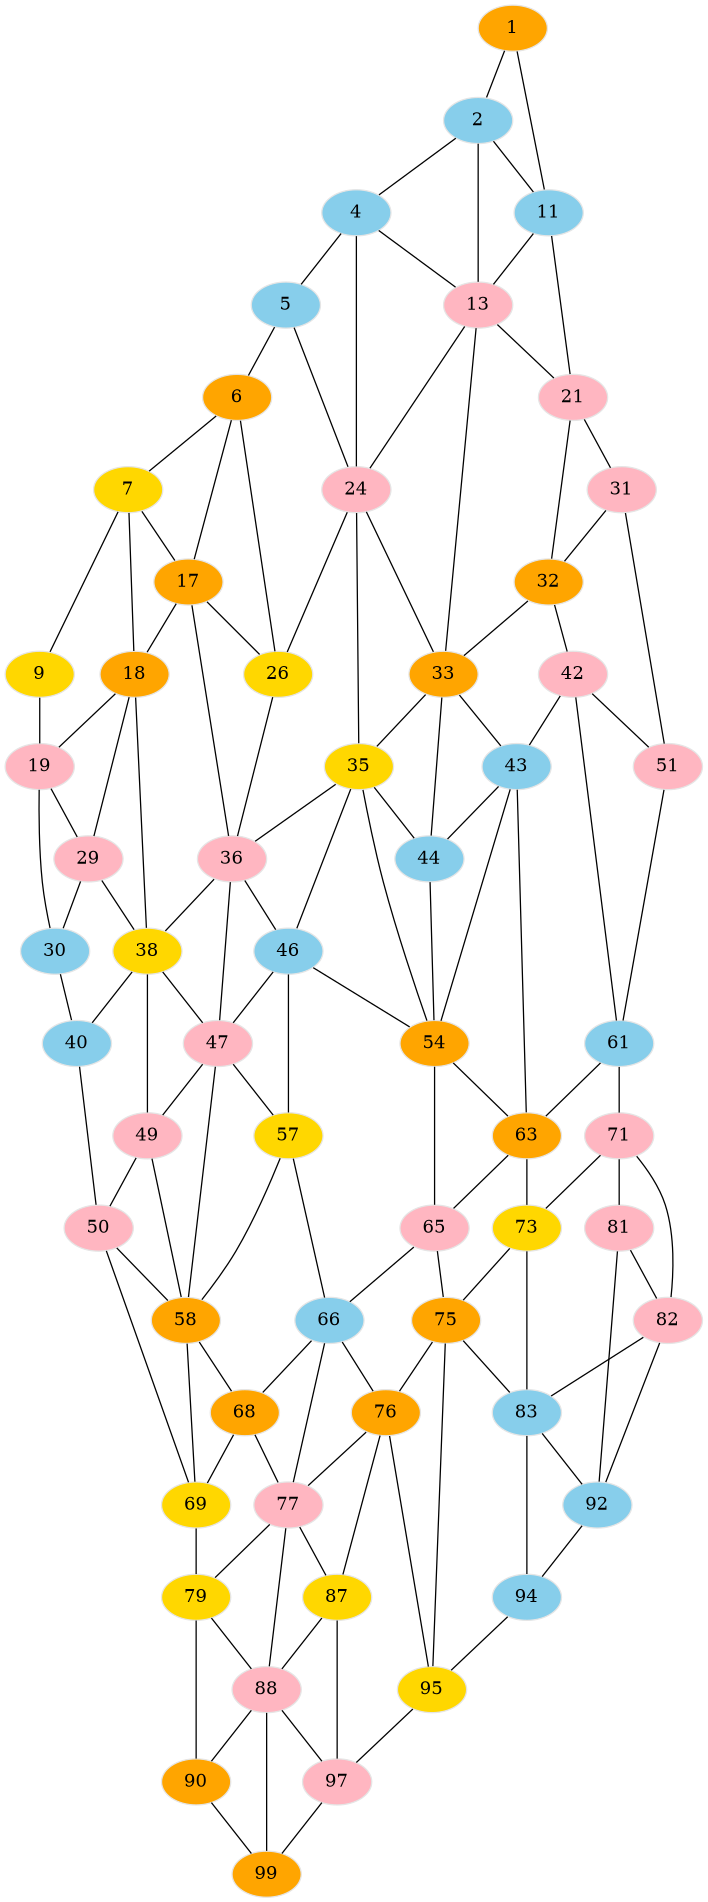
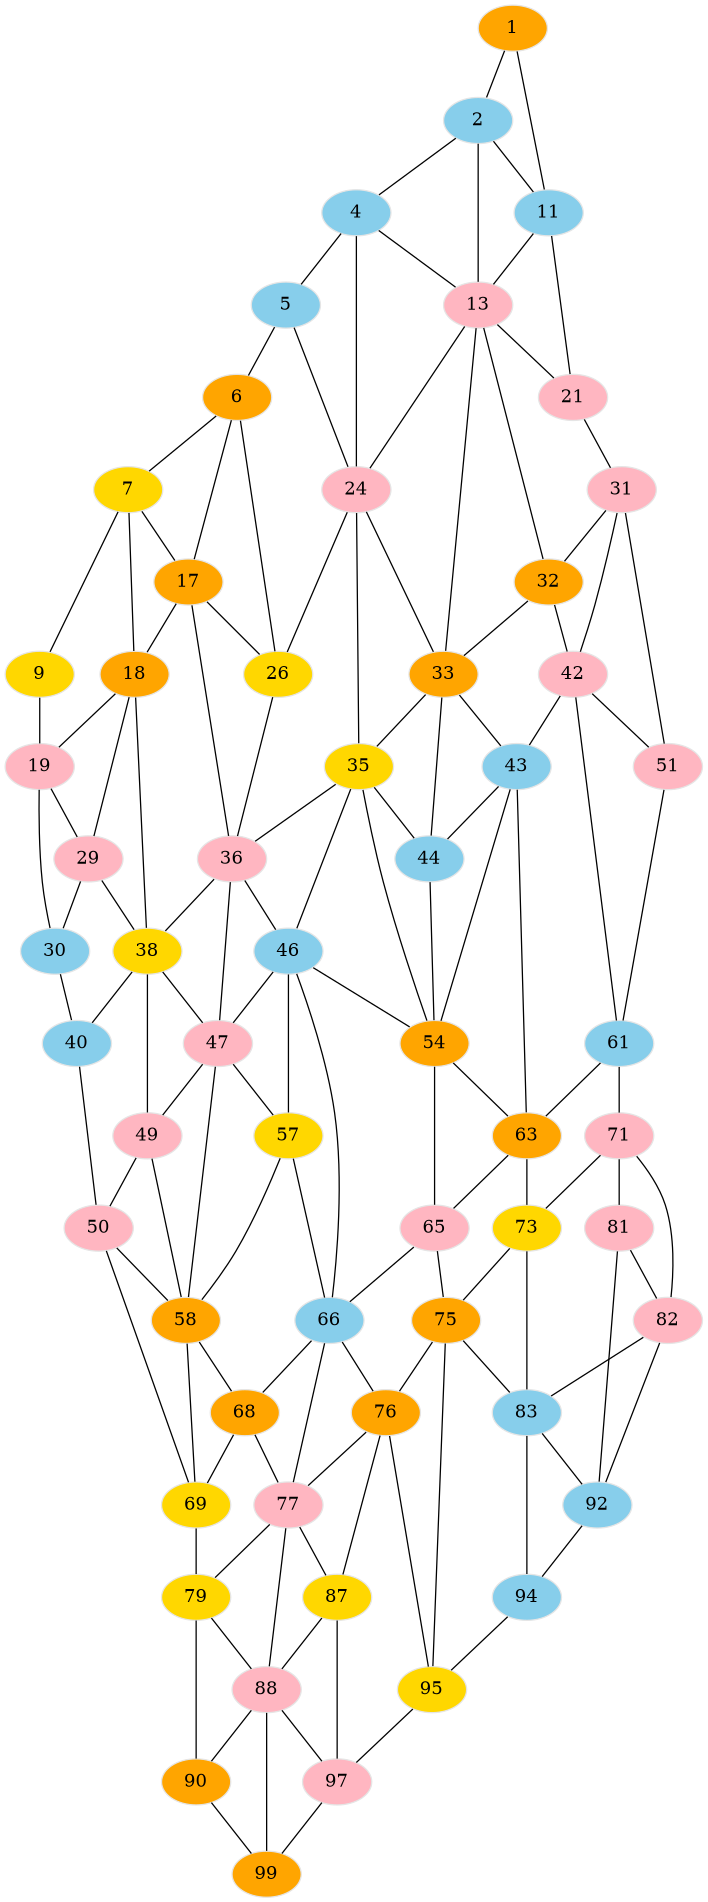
  graph {
    node [color=gray90 fillcolor=lightpink style=filled]
    2 [fillcolor=skyblue super="+3"]
    11 [fillcolor=skyblue super="+12"]
    4 [fillcolor=skyblue super="+14"]
    13 [super="+23"]
    1 [fillcolor=orange]
    21 [super="+22"]
    5 [fillcolor=skyblue super="+15"]
    24 [super="+25"]
    33 [fillcolor=orange super="+34"]
    6 [fillcolor=orange super="+16"]
    26 [fillcolor=gold]
    35 [fillcolor=gold super="+45"]
    7 [fillcolor=gold super="+8"]
    17 [fillcolor=orange super="+27"]
    9 [fillcolor=gold super="+10"]
    18 [fillcolor=orange super="+28"]
    36 [super="+37"]
    19 [super="+20"]
    29
    38 [fillcolor=gold super="+39"]
    30 [fillcolor=skyblue]
    31 [super="+41"]
    32 [fillcolor=orange]
    43 [fillcolor=skyblue super="+53"]
    44 [fillcolor=skyblue]
    46 [fillcolor=skyblue super="+56"]
    47 [super="+48"]
    40 [fillcolor=skyblue]
    49
    42 [super="+52"]
    51
    54 [fillcolor=orange super="+55"]
    50 [super="+60"]
    61 [fillcolor=skyblue super="+62"]
    63 [fillcolor=orange super="+64"]
    57 [fillcolor=gold]
    66 [fillcolor=skyblue super="+67"]
    65
    58 [fillcolor=orange super="+59"]
    69 [fillcolor=gold super="+70"]
    71 [super="+72"]
    73 [fillcolor=gold super="+74"]
    68 [fillcolor=orange]
    76 [fillcolor=orange super="+86"]
    77 [super="+78"]
    79 [fillcolor=gold super="+80"]
    75 [fillcolor=orange super="+85"]
    81 [super="+91"]
    82
    83 [fillcolor=skyblue super="+84"]
    95 [fillcolor=gold super="+96"]
    87 [fillcolor=gold]
    88 [super="+89"]
    90 [fillcolor=orange super="+100"]
    92 [fillcolor=skyblue super="+93"]
    94 [fillcolor=skyblue]
    97 [super="+98"]
    99 [fillcolor=orange]
    2 -- 11
    2 -- 4
    2 -- 13
    11 -- 13
    11 -- 21 [weight=2]
    4 -- 13
    4 -- 5 [weight=2]
    4 -- 24
    13 -- 21
    13 -- 24
    13 -- 33
    1 -- 2
    1 -- 11
    21 -- 31
-   21 -- 32
+   13 -- 32
    5 -- 24
    5 -- 6 [weight=2]
    24 -- 33
    24 -- 26
    24 -- 35
    33 -- 35
    33 -- 43
    33 -- 44
    6 -- 26
    6 -- 7
    6 -- 17
    26 -- 36
    35 -- 36
    35 -- 44
    35 -- 46
    35 -- 54
    7 -- 17
    7 -- 9
    7 -- 18
    17 -- 26
    17 -- 18 [weight=2]
    17 -- 36
    9 -- 19 [weight=2]
    18 -- 19
    18 -- 29
    18 -- 38
    36 -- 38
    36 -- 46
    36 -- 47
    19 -- 29
    19 -- 30
    29 -- 38
    29 -- 30
    38 -- 47
    38 -- 40
    38 -- 49
    30 -- 40
    31 -- 32
+   31 -- 42
    31 -- 51
    32 -- 33
    32 -- 42
    43 -- 44
    43 -- 54
    43 -- 63
    44 -- 54
    46 -- 47
    46 -- 54
    46 -- 57
+   46 -- 66
    47 -- 49
    47 -- 57
    47 -- 58
    40 -- 50
    49 -- 50
    49 -- 58
    42 -- 43 [weight=2]
    42 -- 51
    42 -- 61
    51 -- 61
    54 -- 63
    54 -- 65
    50 -- 58
    50 -- 69
    61 -- 63
    61 -- 71 [weight=2]
    63 -- 65
    63 -- 73 [weight=2]
    57 -- 66
    57 -- 58
    66 -- 68
    66 -- 76
    66 -- 77
    65 -- 66
    65 -- 75
    58 -- 69
    58 -- 68
    69 -- 79 [weight=2]
    71 -- 73
    71 -- 81
    71 -- 82
    73 -- 75
    73 -- 83 [weight=2]
    68 -- 69
    68 -- 77
    76 -- 77
    76 -- 95
    76 -- 87
    77 -- 79
    77 -- 87
    77 -- 88
    79 -- 88
    79 -- 90
    75 -- 76 [weight=2]
    75 -- 83
    75 -- 95
    81 -- 82
    81 -- 92
    82 -- 83
    82 -- 92
    83 -- 92
    83 -- 94
    95 -- 97
    87 -- 88
    87 -- 97
    88 -- 90
    88 -- 97
    88 -- 99
    90 -- 99
    92 -- 94
    94 -- 95
    97 -- 99
  }
